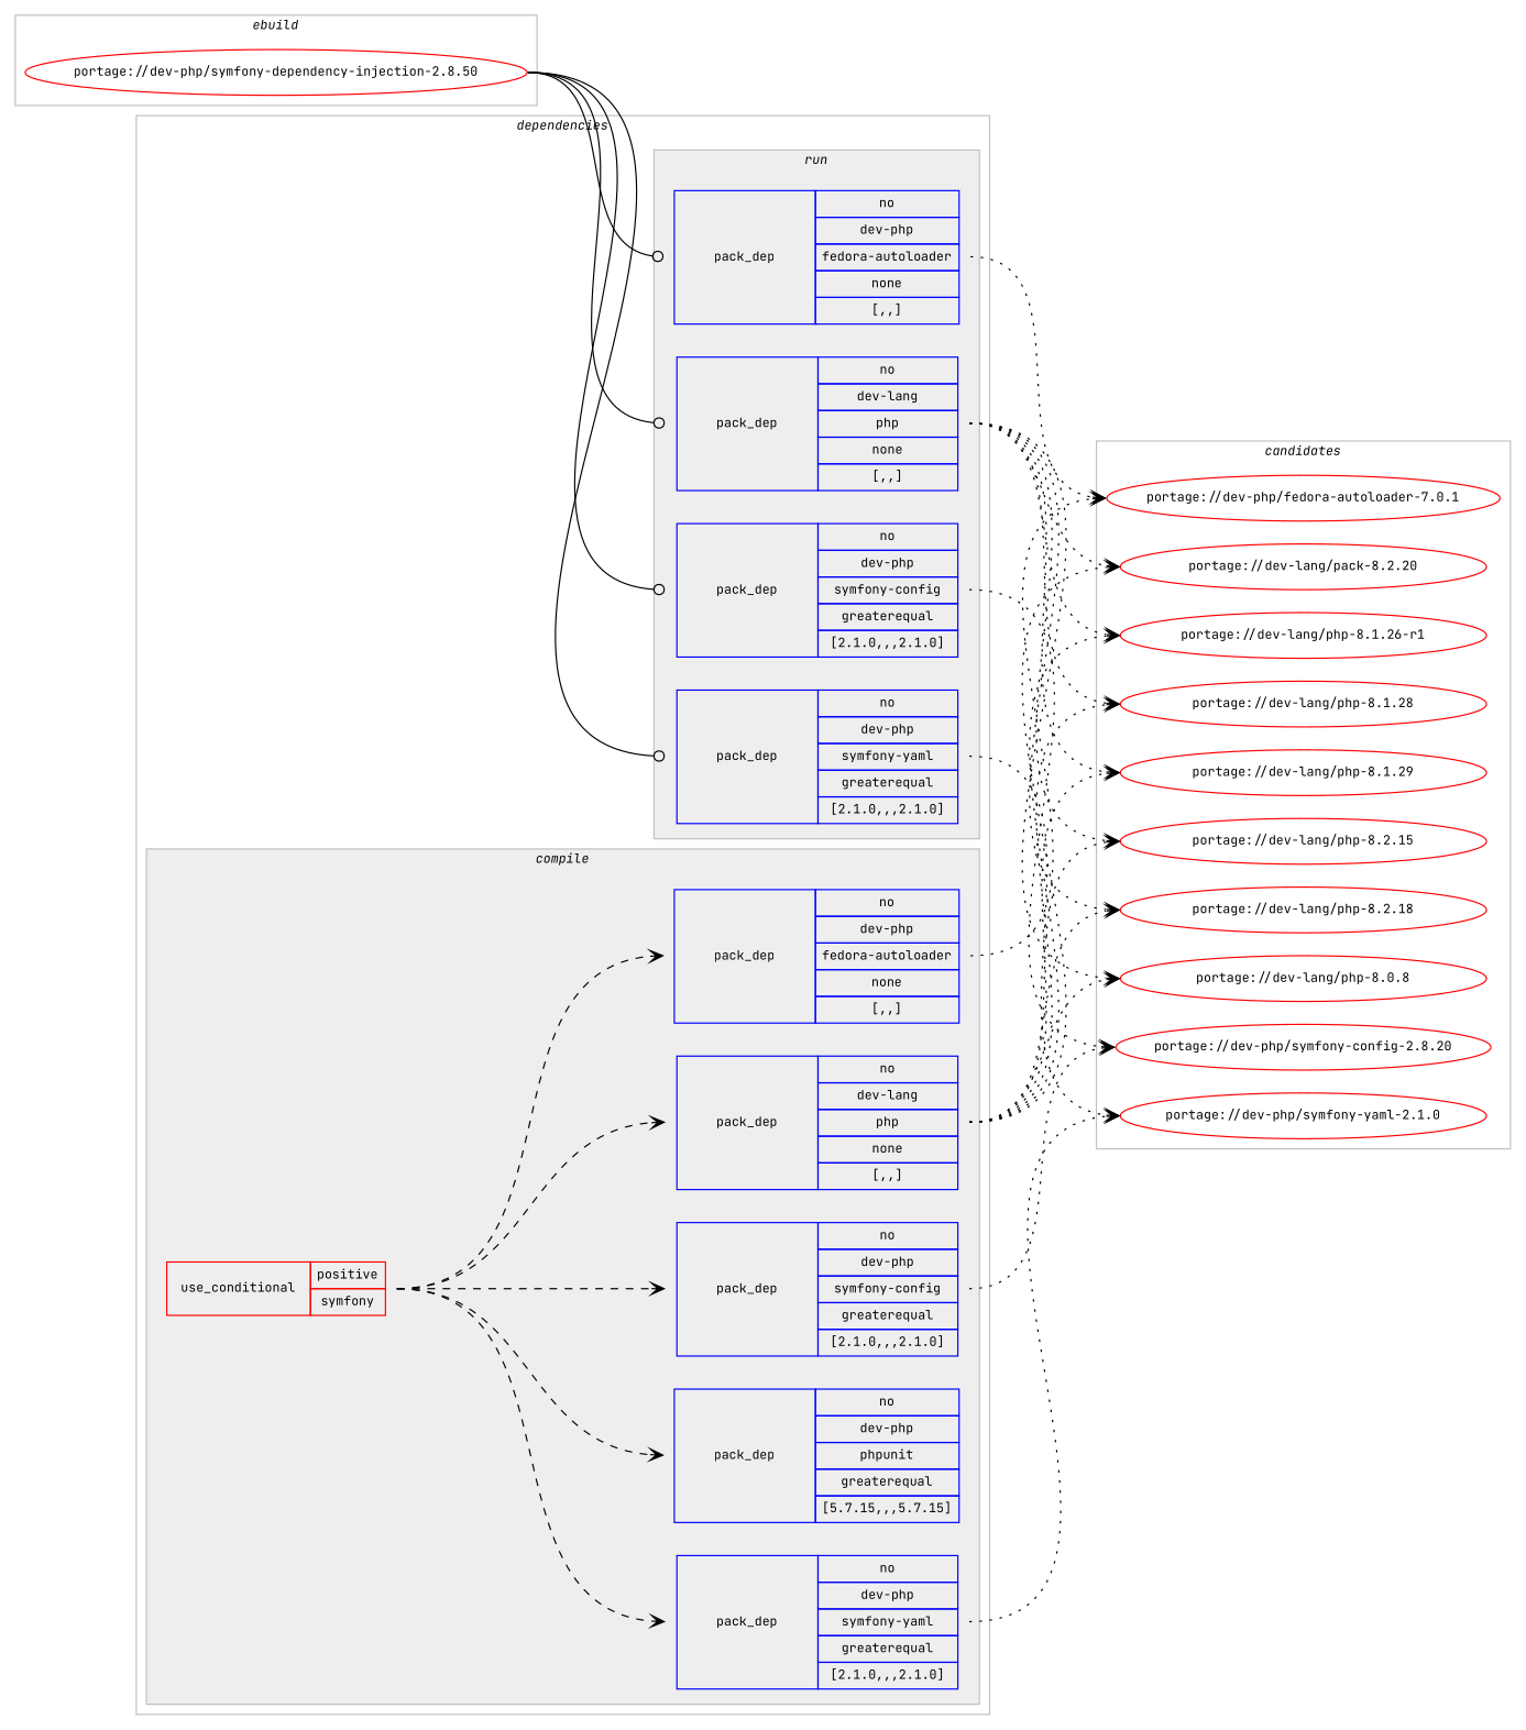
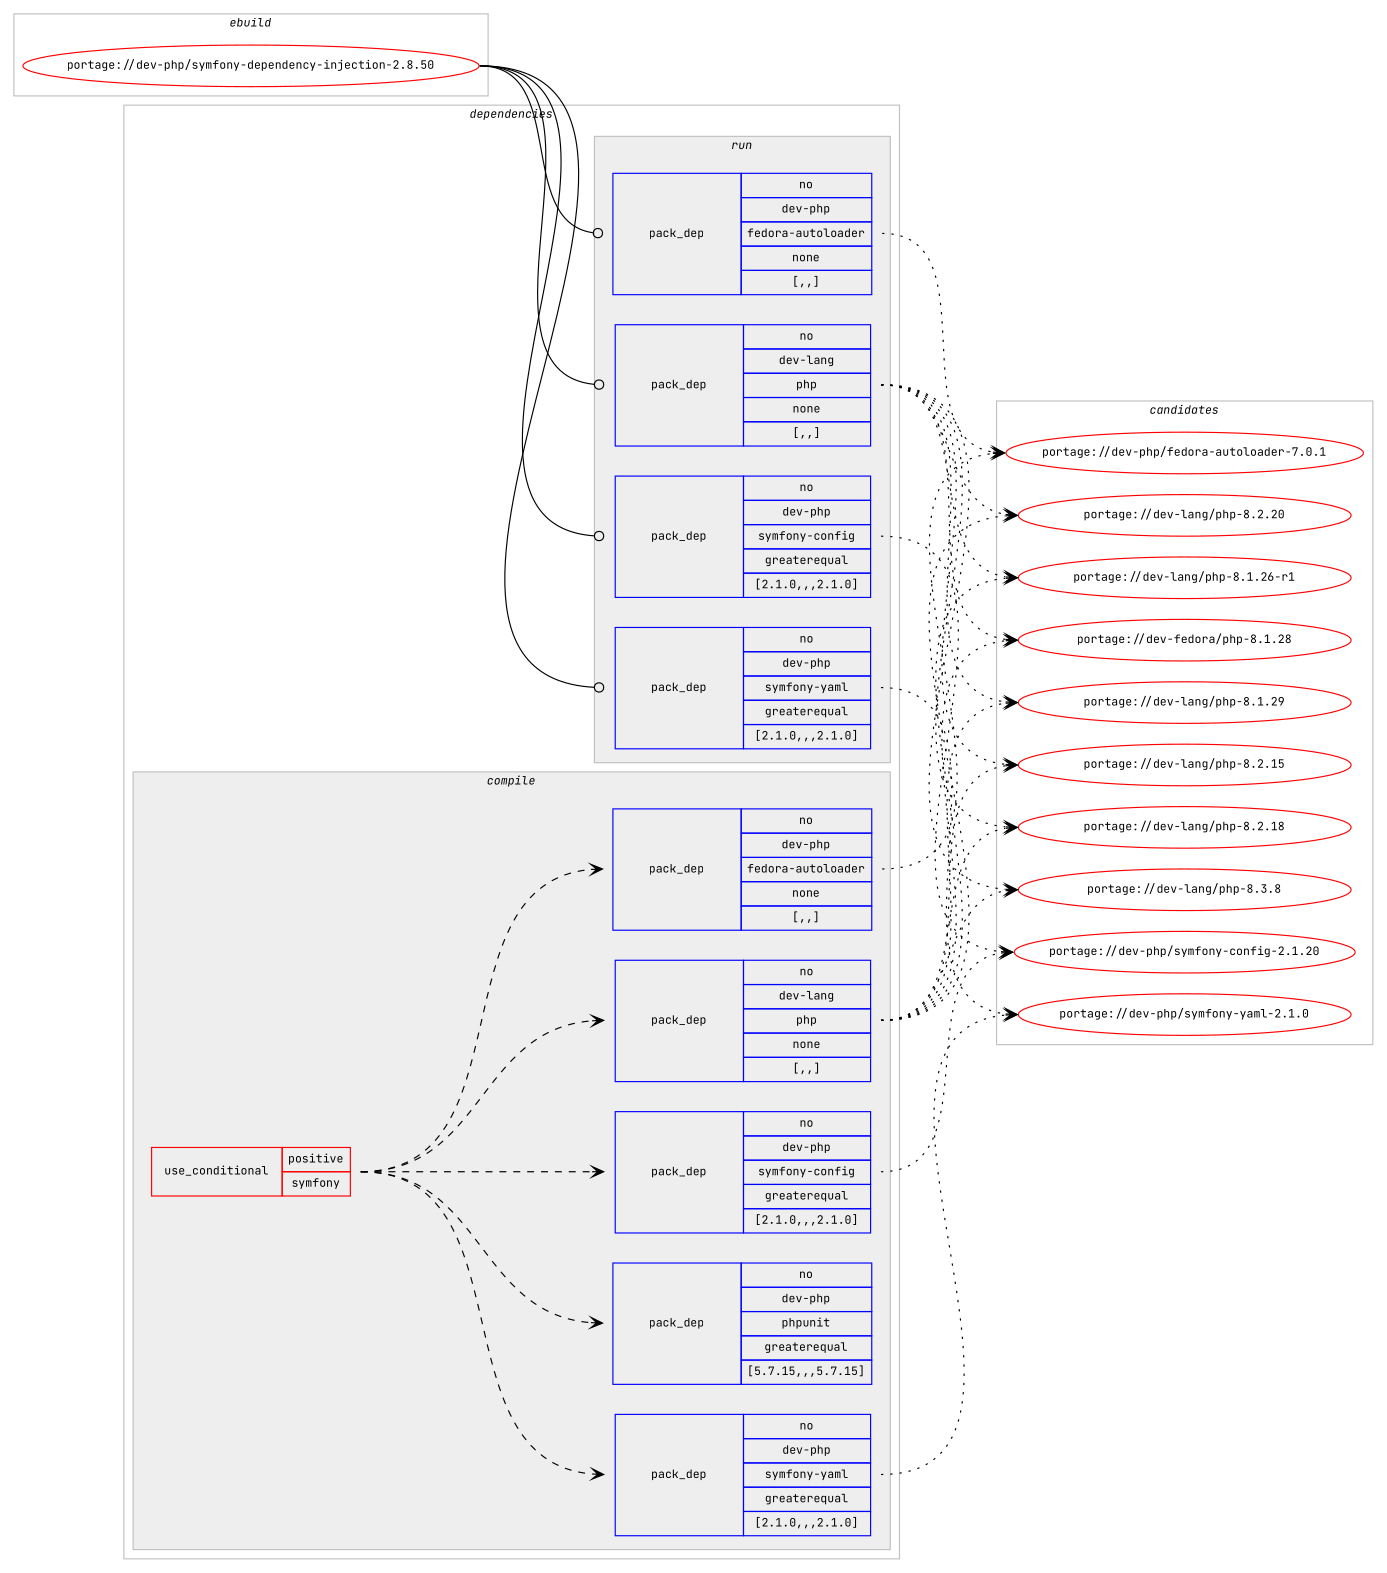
  digraph {
    compound=true
    concentrate=true
    fontname="JetBrains Mono"
    fontsize=10
    newrank=true
    rankdir=LR
    ranksep=1.5
    node [color=red fontname="JetBrains Mono" fontsize=10]
    edge [arrowhead=vee fontname="JetBrains Mono" headport=w style=dotted tailport=e weight=100]
    n1 [label="portage://dev-php/symfony-dependency-injection-2.8.50" width=4]
    n2 [color=blue label=<<TABLE BORDER="0" CELLBORDER="1" CELLSPACING="0" CELLPADDING="4" WIDTH="220"><TR><TD ROWSPAN="6" CELLPADDING="30">pack_dep</TD></TR><TR><TD WIDTH="110">no</TD></TR><TR><TD>dev-lang</TD></TR><TR><TD>php</TD></TR><TR><TD>none</TD></TR><TR><TD>[,,]</TD></TR></TABLE>> shape=none]
    n3 [color=blue label=<<TABLE BORDER="0" CELLBORDER="1" CELLSPACING="0" CELLPADDING="4" WIDTH="220"><TR><TD ROWSPAN="6" CELLPADDING="30">pack_dep</TD></TR><TR><TD WIDTH="110">no</TD></TR><TR><TD>dev-php</TD></TR><TR><TD>fedora-autoloader</TD></TR><TR><TD>none</TD></TR><TR><TD>[,,]</TD></TR></TABLE>> shape=none]
    n4 [color=blue label=<<TABLE BORDER="0" CELLBORDER="1" CELLSPACING="0" CELLPADDING="4" WIDTH="220"><TR><TD ROWSPAN="6" CELLPADDING="30">pack_dep</TD></TR><TR><TD WIDTH="110">no</TD></TR><TR><TD>dev-php</TD></TR><TR><TD>symfony-config</TD></TR><TR><TD>greaterequal</TD></TR><TR><TD>[2.1.0,,,2.1.0]</TD></TR></TABLE>> shape=none]
    n5 [color=blue label=<<TABLE BORDER="0" CELLBORDER="1" CELLSPACING="0" CELLPADDING="4" WIDTH="220"><TR><TD ROWSPAN="6" CELLPADDING="30">pack_dep</TD></TR><TR><TD WIDTH="110">no</TD></TR><TR><TD>dev-php</TD></TR><TR><TD>symfony-yaml</TD></TR><TR><TD>greaterequal</TD></TR><TR><TD>[2.1.0,,,2.1.0]</TD></TR></TABLE>> shape=none]
    n6 [color=blue label=<<TABLE BORDER="0" CELLBORDER="1" CELLSPACING="0" CELLPADDING="4" WIDTH="220"><TR><TD ROWSPAN="6" CELLPADDING="30">pack_dep</TD></TR><TR><TD WIDTH="110">no</TD></TR><TR><TD>dev-php</TD></TR><TR><TD>phpunit</TD></TR><TR><TD>greaterequal</TD></TR><TR><TD>[5.7.15,,,5.7.15]</TD></TR></TABLE>> shape=none]
    n7 [label=<<TABLE BORDER="0" CELLBORDER="1" CELLSPACING="0" CELLPADDING="4"><TR><TD ROWSPAN="3" CELLPADDING="10">use_conditional</TD></TR><TR><TD>positive</TD></TR><TR><TD>symfony</TD></TR></TABLE>> shape=none]
    n8 [color=blue label=<<TABLE BORDER="0" CELLBORDER="1" CELLSPACING="0" CELLPADDING="4" WIDTH="220"><TR><TD ROWSPAN="6" CELLPADDING="30">pack_dep</TD></TR><TR><TD WIDTH="110">no</TD></TR><TR><TD>dev-lang</TD></TR><TR><TD>php</TD></TR><TR><TD>none</TD></TR><TR><TD>[,,]</TD></TR></TABLE>> shape=none]
    n9 [color=blue label=<<TABLE BORDER="0" CELLBORDER="1" CELLSPACING="0" CELLPADDING="4" WIDTH="220"><TR><TD ROWSPAN="6" CELLPADDING="30">pack_dep</TD></TR><TR><TD WIDTH="110">no</TD></TR><TR><TD>dev-php</TD></TR><TR><TD>fedora-autoloader</TD></TR><TR><TD>none</TD></TR><TR><TD>[,,]</TD></TR></TABLE>> shape=none]
    n10 [color=blue label=<<TABLE BORDER="0" CELLBORDER="1" CELLSPACING="0" CELLPADDING="4" WIDTH="220"><TR><TD ROWSPAN="6" CELLPADDING="30">pack_dep</TD></TR><TR><TD WIDTH="110">no</TD></TR><TR><TD>dev-php</TD></TR><TR><TD>symfony-config</TD></TR><TR><TD>greaterequal</TD></TR><TR><TD>[2.1.0,,,2.1.0]</TD></TR></TABLE>> shape=none]
    n11 [color=blue label=<<TABLE BORDER="0" CELLBORDER="1" CELLSPACING="0" CELLPADDING="4" WIDTH="220"><TR><TD ROWSPAN="6" CELLPADDING="30">pack_dep</TD></TR><TR><TD WIDTH="110">no</TD></TR><TR><TD>dev-php</TD></TR><TR><TD>symfony-yaml</TD></TR><TR><TD>greaterequal</TD></TR><TR><TD>[2.1.0,,,2.1.0]</TD></TR></TABLE>> shape=none]
    n12 [label="portage://dev-lang/php-8.1.26-r1" width=4]
-   n13 [label="portage://dev-lang/php-8.1.28" width=4]
+   n13 [label="portage://dev-fedora/php-8.1.28" width=4]
    n14 [label="portage://dev-lang/php-8.1.29" width=4]
    n15 [label="portage://dev-lang/php-8.2.15" width=4]
    n16 [label="portage://dev-lang/php-8.2.18" width=4]
-   n17 [label="portage://dev-lang/pack-8.2.20" width=4]
-   n18 [label="portage://dev-lang/php-8.0.8" width=4]
+   n17 [label="portage://dev-lang/php-8.2.20" width=4]
+   n18 [label="portage://dev-lang/php-8.3.8" width=4]
    n19 [label="portage://dev-php/fedora-autoloader-7.0.1" width=4]
-   n20 [label="portage://dev-php/symfony-config-2.8.20" width=4]
+   n20 [label="portage://dev-php/symfony-config-2.1.20" width=4]
    n21 [label="portage://dev-php/symfony-yaml-2.1.0" width=4]
    subgraph cluster_1 {
      color=gray
      label=<<i>ebuild</i>>
      rank=same
      n1
    }
    subgraph cluster_2 {
      color=gray
      label=<<i>dependencies</i>>
      subgraph cluster_3 {
        color=gray
        fillcolor="#eeeeee"
        label=<<i>compile</i>>
        style=filled
        subgraph sub_4 {
          color=gray
          fillcolor="#eeeeee"
          label=<<i>compile</i>>
          style=filled
          n7
          subgraph sub_5 {
            color=gray
            fillcolor="#eeeeee"
            label=<<i>compile</i>>
            style=filled
            n2
          }
          subgraph sub_6 {
            color=gray
            fillcolor="#eeeeee"
            label=<<i>compile</i>>
            style=filled
            n3
          }
          subgraph sub_7 {
            color=gray
            fillcolor="#eeeeee"
            label=<<i>compile</i>>
            style=filled
            n4
          }
          subgraph sub_8 {
            color=gray
            fillcolor="#eeeeee"
            label=<<i>compile</i>>
            style=filled
            n5
          }
          subgraph sub_9 {
            color=gray
            fillcolor="#eeeeee"
            label=<<i>compile</i>>
            style=filled
            n6
          }
        }
      }
      subgraph cluster_10 {
        color=gray
        fillcolor="#eeeeee"
        label=<<i>compile and run</i>>
        style=filled
      }
      subgraph cluster_11 {
        color=gray
        fillcolor="#eeeeee"
        label=<<i>run</i>>
        style=filled
        subgraph sub_12 {
          color=gray
          fillcolor="#eeeeee"
          label=<<i>run</i>>
          style=filled
          n8
        }
        subgraph sub_13 {
          color=gray
          fillcolor="#eeeeee"
          label=<<i>run</i>>
          style=filled
          n9
        }
        subgraph sub_14 {
          color=gray
          fillcolor="#eeeeee"
          label=<<i>run</i>>
          style=filled
          n10
        }
        subgraph sub_15 {
          color=gray
          fillcolor="#eeeeee"
          label=<<i>run</i>>
          style=filled
          n11
        }
      }
    }
    subgraph cluster_16 {
      color=gray
      label=<<i>candidates</i>>
      rank=same
      subgraph sub_17 {
        color=black
        label=<<i>candidates</i>>
        nodesep=1
        rank=same
        n12
        n13
        n14
        n15
        n16
        n17
        n18
      }
      subgraph sub_18 {
        color=black
        label=<<i>candidates</i>>
        nodesep=1
        rank=same
        n19
      }
      subgraph sub_19 {
        color=black
        label=<<i>candidates</i>>
        nodesep=1
        rank=same
        n20
      }
      subgraph sub_20 {
        color=black
        label=<<i>candidates</i>>
        nodesep=1
        rank=same
        n21
      }
      subgraph sub_21 {
        color=black
        label=<<i>candidates</i>>
        nodesep=1
        rank=same
      }
      subgraph sub_22 {
        color=black
        label=<<i>candidates</i>>
        nodesep=1
        rank=same
        n12
        n13
        n14
        n15
        n16
        n17
        n18
      }
      subgraph sub_23 {
        color=black
        label=<<i>candidates</i>>
        nodesep=1
        rank=same
        n19
      }
      subgraph sub_24 {
        color=black
        label=<<i>candidates</i>>
        nodesep=1
        rank=same
        n20
      }
      subgraph sub_25 {
        color=black
        label=<<i>candidates</i>>
        nodesep=1
        rank=same
        n21
      }
    }
    n1 -> n8 [arrowhead=odot style=solid weight=20]
    n1 -> n9 [arrowhead=odot style=solid weight=20]
    n1 -> n10 [arrowhead=odot style=solid weight=20]
    n1 -> n11 [arrowhead=odot style=solid weight=20]
    n2 -> n12
    n2 -> n13
    n2 -> n14
    n2 -> n15
    n2 -> n16
    n2 -> n17
    n2 -> n18
    n3 -> n19
    n4 -> n20
    n5 -> n21
    n7 -> n2 [style=dashed weight=20]
    n7 -> n3 [style=dashed weight=20]
    n7 -> n4 [style=dashed weight=20]
    n7 -> n5 [style=dashed weight=20]
    n7 -> n6 [style=dashed weight=20]
    n8 -> n12
    n8 -> n13
    n8 -> n14
    n8 -> n15
    n8 -> n16
    n8 -> n17
    n8 -> n18
    n9 -> n19
    n10 -> n20
    n11 -> n21
  }
